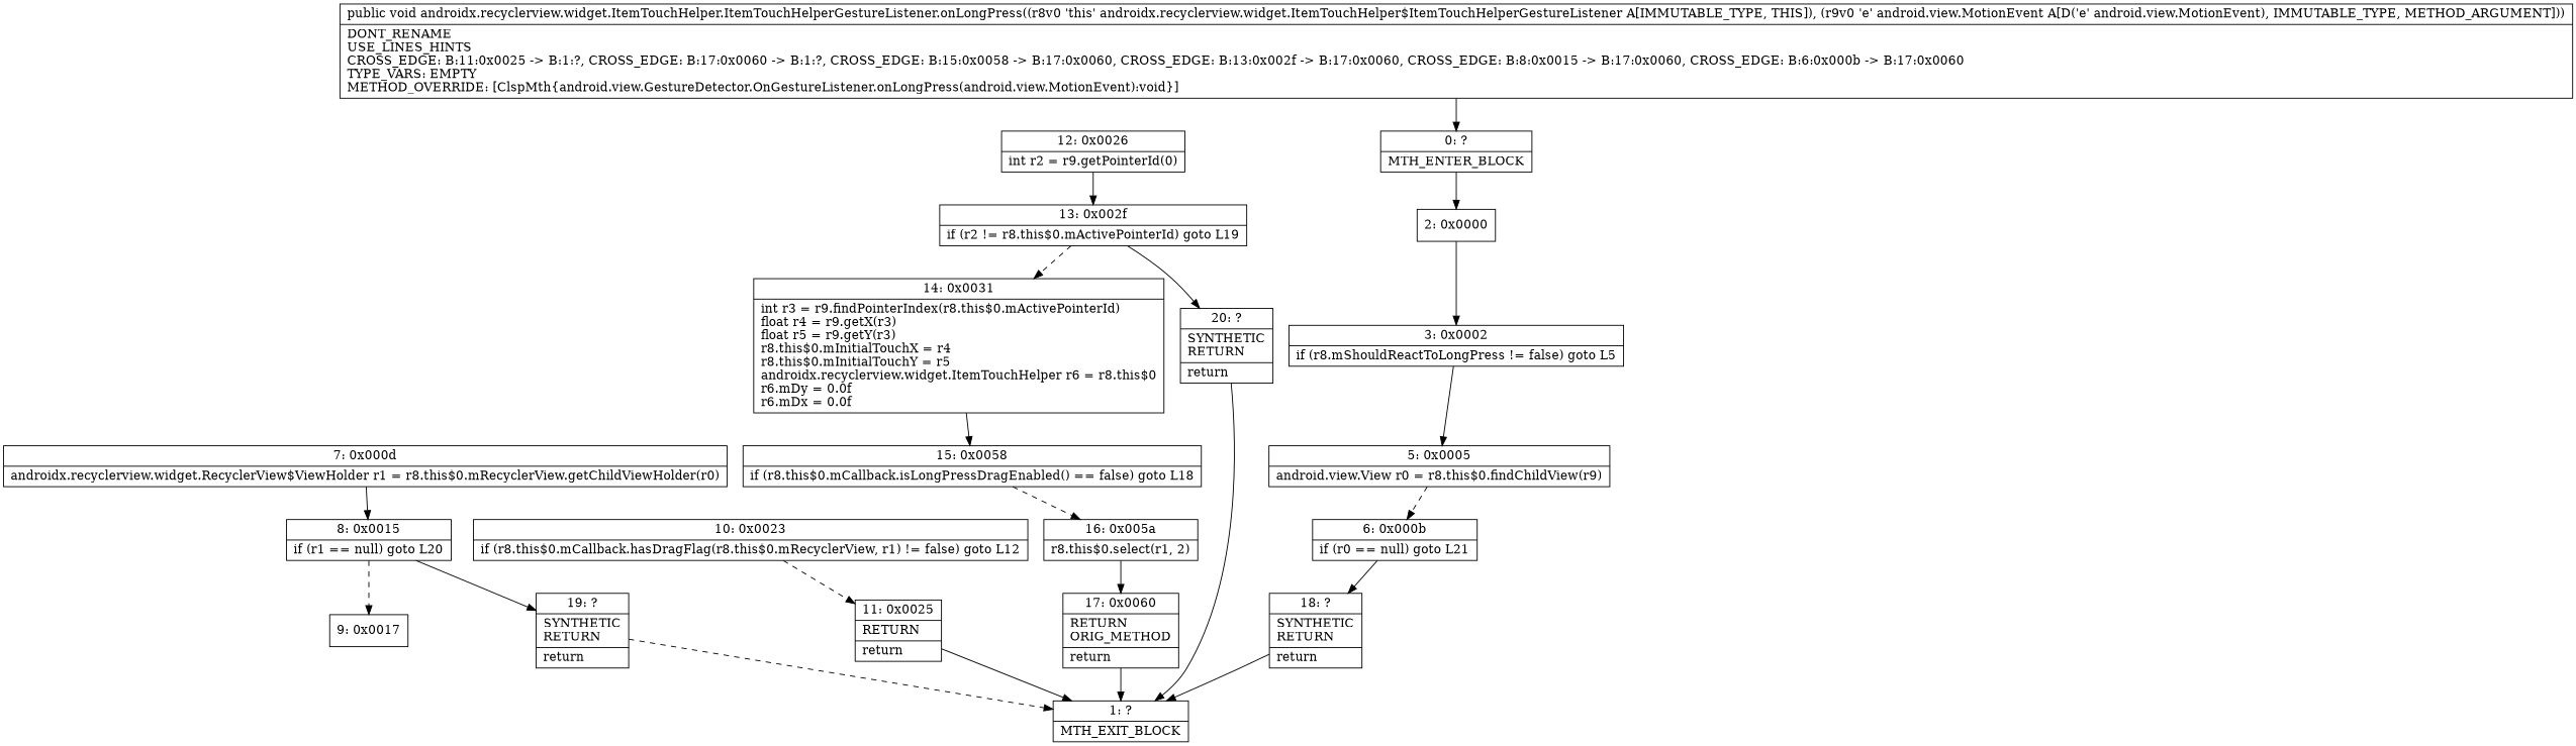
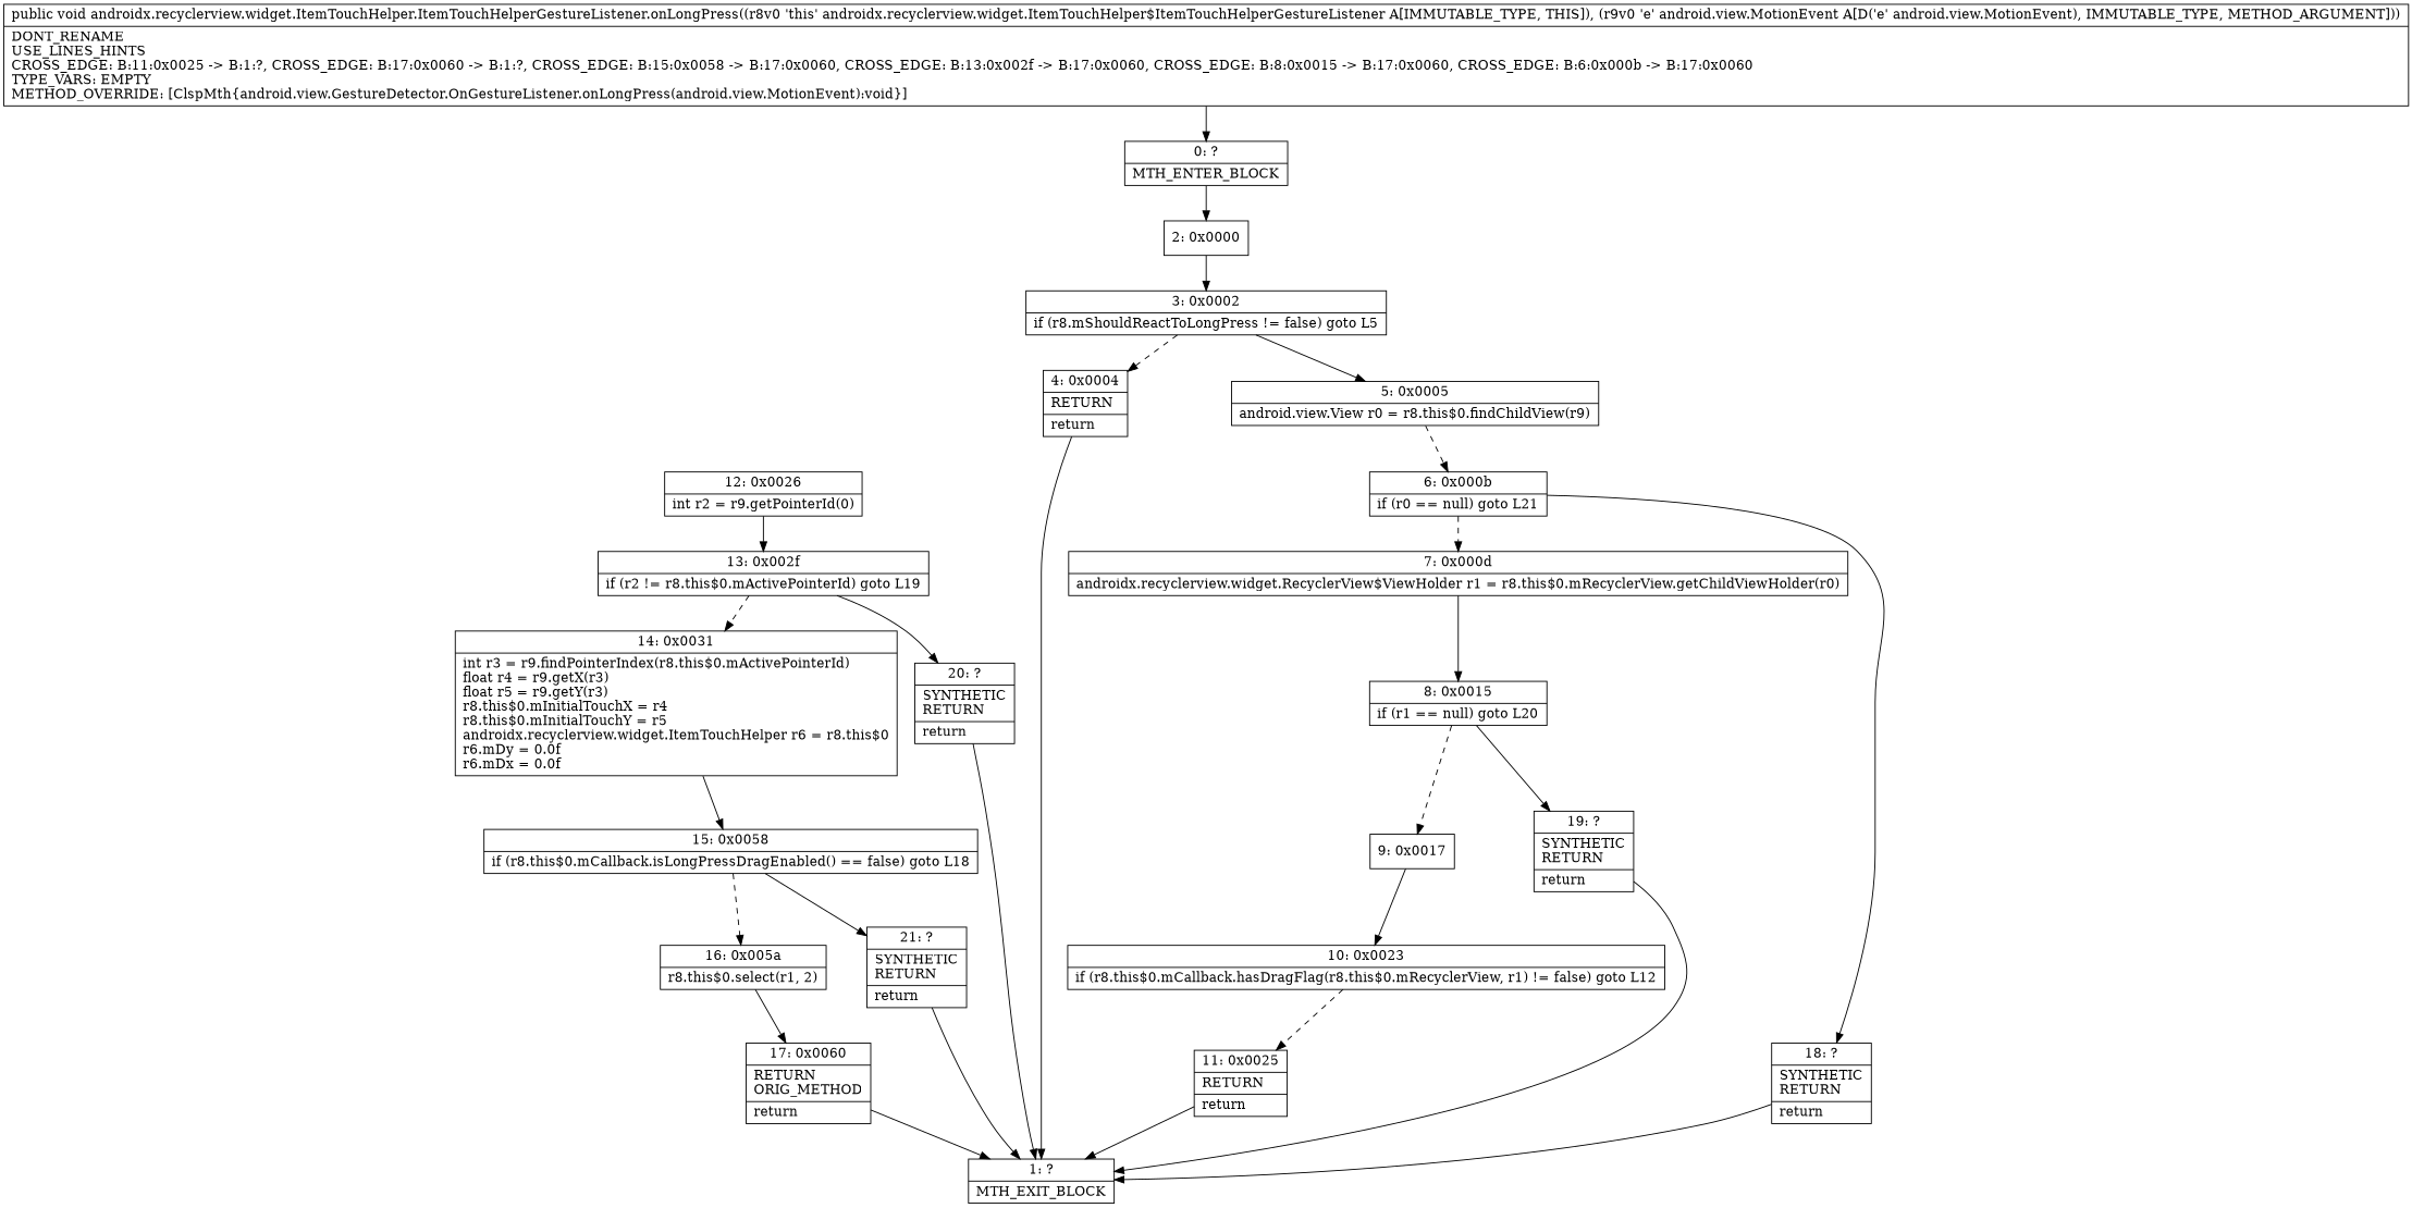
  digraph {
    node [shape=record]
    n1 [label="{0\:\ ?|MTH_ENTER_BLOCK\l}"]
    n2 [label="{2\:\ 0x0000}"]
    n3 [label="{3\:\ 0x0002|if (r8.mShouldReactToLongPress != false) goto L5\l}"]
+   n4 [label="{4\:\ 0x0004|RETURN\l|return\l}"]
    n5 [label="{5\:\ 0x0005|android.view.View r0 = r8.this$0.findChildView(r9)\l}"]
    n6 [label="{1\:\ ?|MTH_EXIT_BLOCK\l}"]
    n7 [label="{6\:\ 0x000b|if (r0 == null) goto L21\l}"]
    n8 [label="{7\:\ 0x000d|androidx.recyclerview.widget.RecyclerView$ViewHolder r1 = r8.this$0.mRecyclerView.getChildViewHolder(r0)\l}"]
    n9 [label="{18\:\ ?|SYNTHETIC\lRETURN\l|return\l}"]
    n10 [label="{8\:\ 0x0015|if (r1 == null) goto L20\l}"]
    n11 [label="{9\:\ 0x0017}"]
    n12 [label="{19\:\ ?|SYNTHETIC\lRETURN\l|return\l}"]
    n13 [label="{10\:\ 0x0023|if (r8.this$0.mCallback.hasDragFlag(r8.this$0.mRecyclerView, r1) != false) goto L12\l}"]
    n14 [label="{11\:\ 0x0025|RETURN\l|return\l}"]
    n15 [label="{12\:\ 0x0026|int r2 = r9.getPointerId(0)\l}"]
    n16 [label="{13\:\ 0x002f|if (r2 != r8.this$0.mActivePointerId) goto L19\l}"]
    n17 [label="{14\:\ 0x0031|int r3 = r9.findPointerIndex(r8.this$0.mActivePointerId)\lfloat r4 = r9.getX(r3)\lfloat r5 = r9.getY(r3)\lr8.this$0.mInitialTouchX = r4\lr8.this$0.mInitialTouchY = r5\landroidx.recyclerview.widget.ItemTouchHelper r6 = r8.this$0\lr6.mDy = 0.0f\lr6.mDx = 0.0f\l}"]
    n18 [label="{20\:\ ?|SYNTHETIC\lRETURN\l|return\l}"]
    n19 [label="{15\:\ 0x0058|if (r8.this$0.mCallback.isLongPressDragEnabled() == false) goto L18\l}"]
    n20 [label="{16\:\ 0x005a|r8.this$0.select(r1, 2)\l}"]
+   n21 [label="{21\:\ ?|SYNTHETIC\lRETURN\l|return\l}"]
    n22 [label="{17\:\ 0x0060|RETURN\lORIG_METHOD\l|return\l}"]
    n23 [label="{public void androidx.recyclerview.widget.ItemTouchHelper.ItemTouchHelperGestureListener.onLongPress((r8v0 'this' androidx.recyclerview.widget.ItemTouchHelper$ItemTouchHelperGestureListener A[IMMUTABLE_TYPE, THIS]), (r9v0 'e' android.view.MotionEvent A[D('e' android.view.MotionEvent), IMMUTABLE_TYPE, METHOD_ARGUMENT]))  | DONT_RENAME\lUSE_LINES_HINTS\lCROSS_EDGE: B:11:0x0025 \-\> B:1:?, CROSS_EDGE: B:17:0x0060 \-\> B:1:?, CROSS_EDGE: B:15:0x0058 \-\> B:17:0x0060, CROSS_EDGE: B:13:0x002f \-\> B:17:0x0060, CROSS_EDGE: B:8:0x0015 \-\> B:17:0x0060, CROSS_EDGE: B:6:0x000b \-\> B:17:0x0060\lTYPE_VARS: EMPTY\lMETHOD_OVERRIDE: [ClspMth\{android.view.GestureDetector.OnGestureListener.onLongPress(android.view.MotionEvent):void\}]\l}"]
    n1 -> n2
    n2 -> n3
+   n3 -> n4 [style=dashed]
    n3 -> n5
+   n4 -> n6
    n5 -> n7 [style=dashed]
+   n7 -> n8 [style=dashed]
    n7 -> n9
    n8 -> n10
    n9 -> n6
    n10 -> n11 [style=dashed]
    n10 -> n12
-   n12 -> n6 [style=dashed]
+   n11 -> n13
+   n12 -> n6
    n13 -> n14 [style=dashed]
    n14 -> n6
    n15 -> n16
    n16 -> n17 [style=dashed]
    n16 -> n18
    n17 -> n19
    n18 -> n6
    n19 -> n20 [style=dashed]
+   n19 -> n21
    n20 -> n22
+   n21 -> n6
    n22 -> n6
    n23 -> n1
  }
